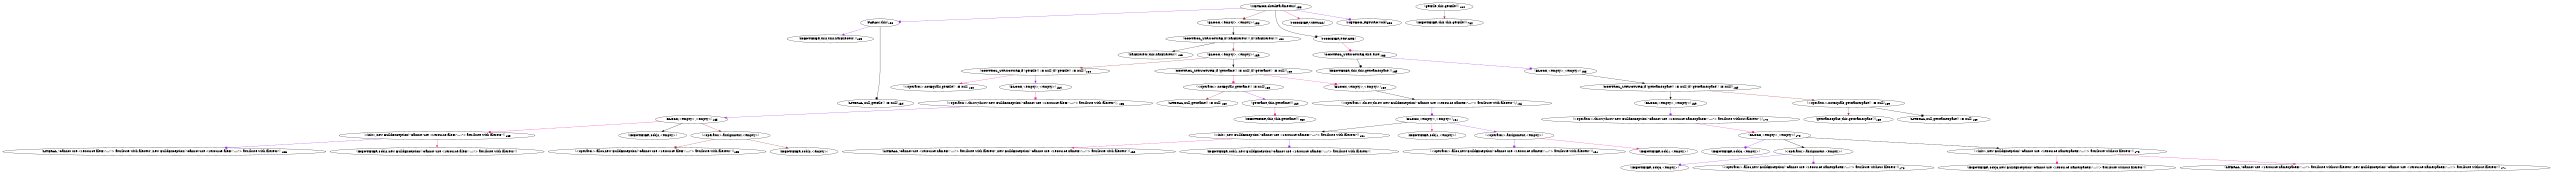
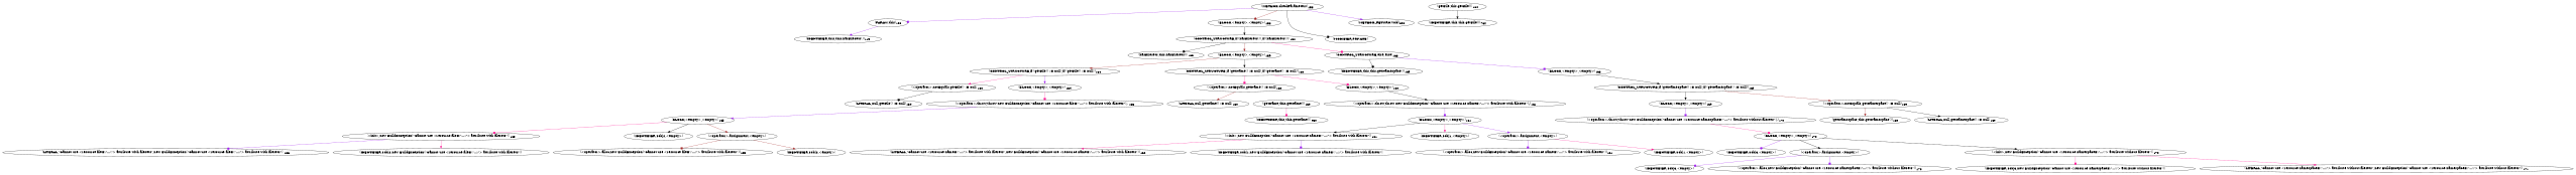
  digraph {
    edge [arrowhead=normal color=purple]
    n1 [label=<(METHOD,checkParameters)<SUB>158</SUB>>]
    n2 [label=<(PARAM,this)<SUB>158</SUB>>]
    n3 [label=<(BLOCK,&lt;empty&gt;,&lt;empty&gt;)<SUB>158</SUB>>]
    n4 [label=<(MODIFIER,PRIVATE)>]
-   n5 [label=<(MODIFIER,VIRTUAL)>]
    n6 [label=<(METHOD_RETURN,void)<SUB>358</SUB>>]
-   n7 [label=<(IDENTIFIER,this,this.hasFilesets())<SUB>159</SUB>>]
+   n7 [label=<(IDENTIFIER,this,this.hasFilesets())<SUB>119</SUB>>]
    n8 [label=<(CONTROL_STRUCTURE,if (hasFilesets()),if (hasFilesets()))<SUB>152</SUB>>]
    n9 [label=<(hasFilesets,this.hasFilesets())<SUB>159</SUB>>]
    n10 [label=<(BLOCK,&lt;empty&gt;,&lt;empty&gt;)<SUB>159</SUB>>]
    n11 [label=<(CONTROL_STRUCTURE,else,else)<SUB>168</SUB>>]
    n12 [label=<(CONTROL_STRUCTURE,if (getName() != null),if (getName() != null))<SUB>160</SUB>>]
    n13 [label=<(CONTROL_STRUCTURE,if (getFile() != null),if (getFile() != null))<SUB>164</SUB>>]
    n14 [label=<(BLOCK,&lt;empty&gt;,&lt;empty&gt;)<SUB>168</SUB>>]
    n15 [label=<(IDENTIFIER,this,this.getNamespace())<SUB>169</SUB>>]
    n16 [label=<(&lt;operator&gt;.notEquals,getName() != null)<SUB>160</SUB>>]
    n17 [label=<(BLOCK,&lt;empty&gt;,&lt;empty&gt;)<SUB>160</SUB>>]
    n18 [label=<(&lt;operator&gt;.notEquals,getFile() != null)<SUB>164</SUB>>]
    n19 [label=<(BLOCK,&lt;empty&gt;,&lt;empty&gt;)<SUB>164</SUB>>]
    n20 [label=<(getName,this.getName())<SUB>160</SUB>>]
    n21 [label=<(LITERAL,null,getName() != null)<SUB>160</SUB>>]
    n22 [label=<(&lt;operator&gt;.throw,throw new BuildException(&quot;Cannot use &lt;resource name=\&quot;...\&quot;&gt; attribute with filesets&quot;);)<SUB>161</SUB>>]
    n23 [label=<(IDENTIFIER,this,this.getName())<SUB>960</SUB>>]
    n24 [label=<(BLOCK,&lt;empty&gt;,&lt;empty&gt;)<SUB>161</SUB>>]
    n25 [label=<(&lt;operator&gt;.assignment,&lt;empty&gt;)>]
    n26 [label=<(&lt;init&gt;,new BuildException(&quot;Cannot use &lt;resource name=\&quot;...\&quot;&gt; attribute with filesets&quot;))<SUB>161</SUB>>]
    n27 [label=<(IDENTIFIER,$obj1,&lt;empty&gt;)>]
    n28 [label=<(IDENTIFIER,$obj1,&lt;empty&gt;)>]
    n29 [label=<(&lt;operator&gt;.alloc,new BuildException(&quot;Cannot use &lt;resource name=\&quot;...\&quot;&gt; attribute with filesets&quot;))<SUB>161</SUB>>]
    n30 [label=<(IDENTIFIER,$obj1,new BuildException(&quot;Cannot use &lt;resource name=\&quot;...\&quot;&gt; attribute with filesets&quot;))>]
    n31 [label=<(LITERAL,&quot;Cannot use &lt;resource name=\&quot;...\&quot;&gt; attribute with filesets&quot;,new BuildException(&quot;Cannot use &lt;resource name=\&quot;...\&quot;&gt; attribute with filesets&quot;))<SUB>162</SUB>>]
    n32 [label=<(LITERAL,null,getFile() != null)<SUB>164</SUB>>]
    n33 [label=<(&lt;operator&gt;.throw,throw new BuildException(&quot;Cannot use &lt;resource file=\&quot;...\&quot;&gt; attribute with filesets&quot;);)<SUB>165</SUB>>]
    n34 [label=<(getFile,this.getFile())<SUB>164</SUB>>]
    n35 [label=<(IDENTIFIER,this,this.getFile())<SUB>764</SUB>>]
    n36 [label=<(BLOCK,&lt;empty&gt;,&lt;empty&gt;)<SUB>165</SUB>>]
    n37 [label=<(&lt;operator&gt;.assignment,&lt;empty&gt;)>]
    n38 [label=<(&lt;init&gt;,new BuildException(&quot;Cannot use &lt;resource file=\&quot;...\&quot;&gt; attribute with filesets&quot;))<SUB>165</SUB>>]
    n39 [label=<(IDENTIFIER,$obj2,&lt;empty&gt;)>]
    n40 [label=<(IDENTIFIER,$obj2,&lt;empty&gt;)>]
    n41 [label=<(&lt;operator&gt;.alloc,new BuildException(&quot;Cannot use &lt;resource file=\&quot;...\&quot;&gt; attribute with filesets&quot;))<SUB>165</SUB>>]
    n42 [label=<(IDENTIFIER,$obj2,new BuildException(&quot;Cannot use &lt;resource file=\&quot;...\&quot;&gt; attribute with filesets&quot;))>]
    n43 [label=<(LITERAL,&quot;Cannot use &lt;resource file=\&quot;...\&quot;&gt; attribute with filesets&quot;,new BuildException(&quot;Cannot use &lt;resource file=\&quot;...\&quot;&gt; attribute with filesets&quot;))<SUB>166</SUB>>]
    n44 [label=<(CONTROL_STRUCTURE,if (getNamespace() != null),if (getNamespace() != null))<SUB>169</SUB>>]
    n45 [label=<(&lt;operator&gt;.notEquals,getNamespace() != null)<SUB>169</SUB>>]
    n46 [label=<(BLOCK,&lt;empty&gt;,&lt;empty&gt;)<SUB>169</SUB>>]
    n47 [label=<(getNamespace,this.getNamespace())<SUB>169</SUB>>]
    n48 [label=<(LITERAL,null,getNamespace() != null)<SUB>169</SUB>>]
    n49 [label=<(&lt;operator&gt;.throw,throw new BuildException(&quot;Cannot use &lt;resource namespace=\&quot;...\&quot;&gt; attribute without filesets&quot;);)<SUB>170</SUB>>]
    n50 [label=<(BLOCK,&lt;empty&gt;,&lt;empty&gt;)<SUB>170</SUB>>]
    n51 [label=<(&lt;operator&gt;.assignment,&lt;empty&gt;)>]
    n52 [label=<(&lt;init&gt;,new BuildException(&quot;Cannot use &lt;resource namespace=\&quot;...\&quot;&gt; attribute without filesets&quot;))<SUB>170</SUB>>]
    n53 [label=<(IDENTIFIER,$obj3,&lt;empty&gt;)>]
    n54 [label=<(IDENTIFIER,$obj3,&lt;empty&gt;)>]
    n55 [label=<(&lt;operator&gt;.alloc,new BuildException(&quot;Cannot use &lt;resource namespace=\&quot;...\&quot;&gt; attribute without filesets&quot;))<SUB>170</SUB>>]
    n56 [label=<(IDENTIFIER,$obj3,new BuildException(&quot;Cannot use &lt;resource namespace=\&quot;...\&quot;&gt; attribute without filesets&quot;))>]
    n57 [label=<(LITERAL,&quot;Cannot use &lt;resource namespace=\&quot;...\&quot;&gt; attribute without filesets&quot;,new BuildException(&quot;Cannot use &lt;resource namespace=\&quot;...\&quot;&gt; attribute without filesets&quot;))<SUB>171</SUB>>]
    n1 -> n2 [arrowhead=box]
    n1 -> n3 [arrowhead=box color=brown]
    n1 -> n4 [arrowhead=box color=black]
-   n1 -> n5 [color=deeppink]
-   n1 -> n6 [arrowhead=box]
+   n1 -> n6
    n2 -> n7
    n3 -> n8 [color=black]
-   n8 -> n9 [color=black]
+   n8 -> n9 [arrowhead=box color=black]
    n8 -> n10 [color=brown]
-   n4 -> n11 [arrowhead=box color=deeppink]
+   n8 -> n11 [arrowhead=box color=deeppink]
    n10 -> n12 [color=black]
    n10 -> n13 [color=brown]
    n11 -> n14 [arrowhead=box]
    n11 -> n15 [arrowhead=box color=black]
    n12 -> n16 [arrowhead=box color=deeppink]
    n12 -> n17 [arrowhead=box color=deeppink]
    n13 -> n18 [color=deeppink]
    n13 -> n19
    n14 -> n44 [color=black]
-   n16 -> n20
    n16 -> n21 [color=brown]
    n17 -> n22 [color=black]
-   n2 -> n32 [arrowhead=box color=black]
+   n18 -> n32 [arrowhead=box color=black]
    n19 -> n33 [arrowhead=box color=deeppink]
    n20 -> n23 [arrowhead=box color=deeppink]
    n22 -> n24 [arrowhead=box]
    n24 -> n25
    n24 -> n26 [color=black]
    n24 -> n27 [color=deeppink]
    n25 -> n28 [color=deeppink]
    n25 -> n29 [arrowhead=box]
    n26 -> n30 [arrowhead=box]
    n26 -> n31 [color=deeppink]
    n33 -> n36
-   n34 -> n35 [color=brown]
+   n34 -> n35 [color=black]
    n36 -> n37 [color=brown]
    n36 -> n38 [arrowhead=box color=deeppink]
    n36 -> n39 [color=black]
    n37 -> n40 [color=brown]
    n37 -> n41 [arrowhead=box color=brown]
    n38 -> n42 [color=deeppink]
    n38 -> n43 [arrowhead=box]
    n44 -> n45 [color=brown]
    n44 -> n46 [color=black]
    n45 -> n47 [color=brown]
-   n45 -> n48 [arrowhead=box color=black]
+   n45 -> n48 [color=black]
    n46 -> n49 [arrowhead=box]
    n49 -> n50 [arrowhead=box color=deeppink]
    n50 -> n51 [color=black]
    n50 -> n52 [color=black]
    n50 -> n53 [arrowhead=box]
    n51 -> n54 [arrowhead=box]
    n51 -> n55 [arrowhead=box]
    n52 -> n56 [arrowhead=box color=deeppink]
    n52 -> n57 [color=deeppink]
  }
